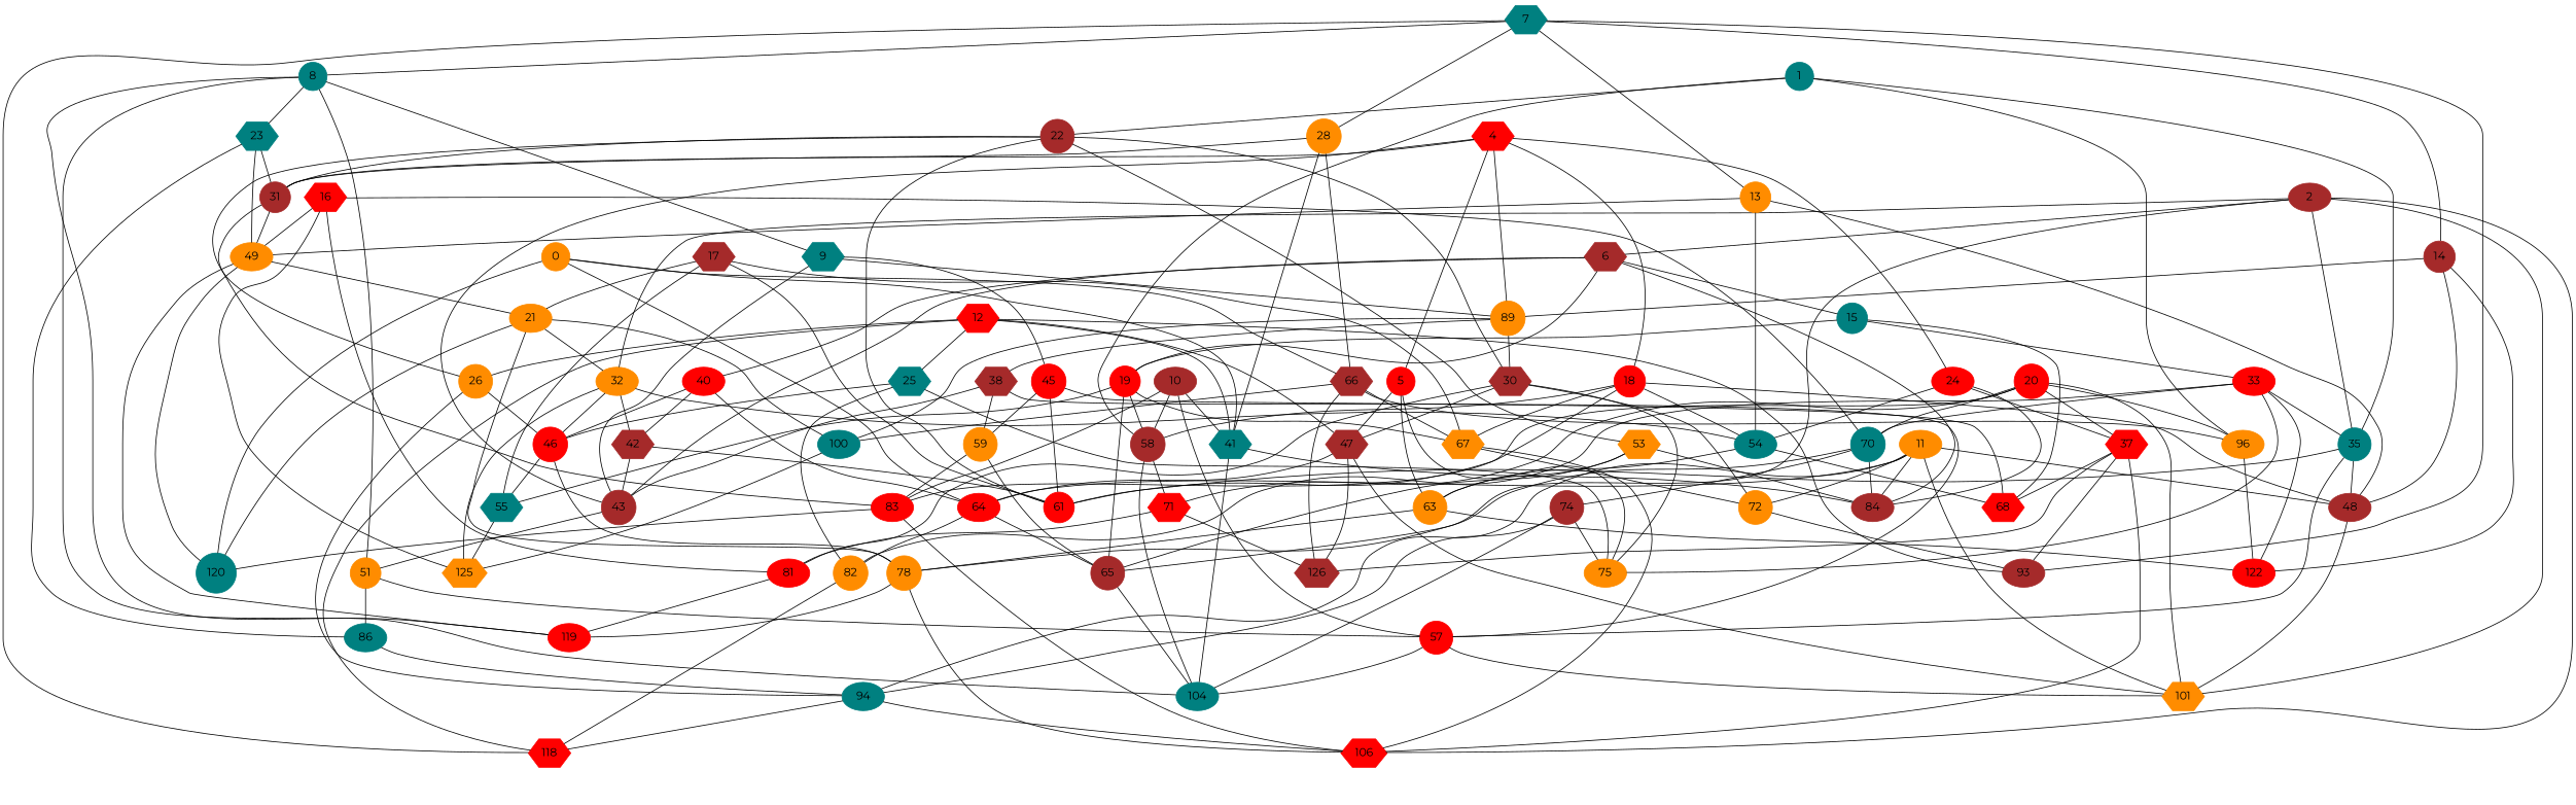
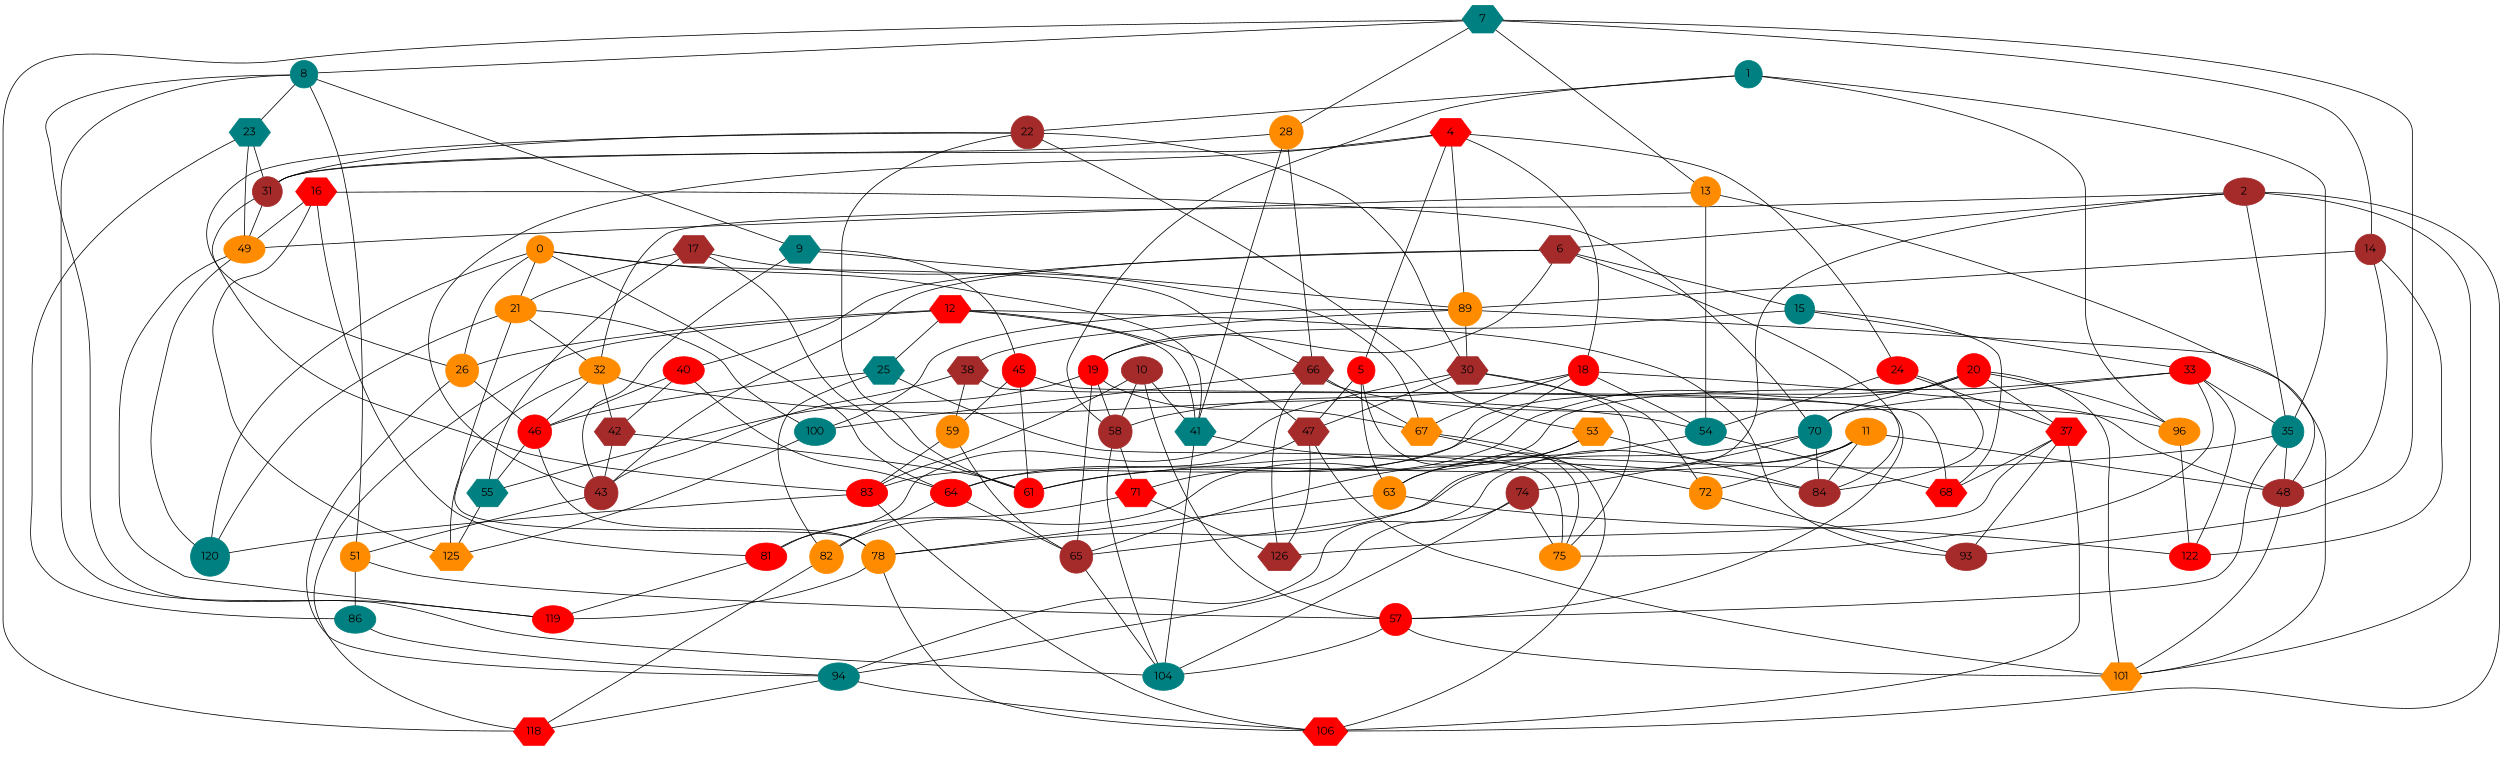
  graph {
    fontname=Montserrat
    node [color=red fontname=Montserrat shape=circle style=filled]
    edge [fontname=Montserrat]
    22 [color=brown super="+127"]
    26 [color=darkorange super="+27"]
    31 [color=brown super="+44"]
    61 [super="+79"]
    30 [color=brown shape=hexagon super="+39"]
    53 [color=darkorange shape=hexagon]
    1 [color=teal]
    35 [color=teal super="+103"]
    58 [color=brown super="+128"]
    96 [color=darkorange shape=ellipse]
    57 [super="+108"]
    48 [color=brown shape=ellipse super="+115"]
    104 [color=teal shape=ellipse super="+113"]
    71 [shape=hexagon]
    122 [shape=ellipse]
    2 [color=brown shape=ellipse super="+60"]
    6 [color=brown shape=hexagon super="+62"]
    32 [color=darkorange shape=ellipse super="+76"]
    65 [color=brown super="+69"]
    101 [color=darkorange shape=hexagon super="+110"]
    106 [shape=hexagon super="+123"]
    43 [color=brown super="+105"]
    15 [color=teal]
    19 [super="+91"]
    40 [shape=ellipse]
    84 [color=brown shape=ellipse super="+95"]
    54 [color=teal shape=ellipse super="+109"]
    125 [color=darkorange shape=hexagon]
    46 [super="+92"]
    42 [color=brown shape=hexagon]
    n31 [color=darkorange label=0 super="+34"]
    21 [color=darkorange shape=ellipse super="+85"]
    41 [color=teal shape=hexagon super="+112"]
    64 [shape=ellipse super="+116"]
    66 [color=brown shape=hexagon super="+114"]
    120 [color=teal]
    78 [color=darkorange super="+87"]
    100 [color=teal shape=ellipse]
    94 [color=teal shape=ellipse super="+98"]
    82 [color=darkorange]
    67 [color=darkorange shape=hexagon super="+107"]
    126 [color=brown shape=hexagon]
    4 [shape=hexagon super="+88"]
    5
    18 [super="+56"]
    24 [shape=ellipse]
    n47 [color=darkorange label=89 super="+73"]
    47 [color=brown shape=hexagon super="+89"]
    63 [color=darkorange super="+124"]
    75 [color=darkorange shape=ellipse super="+99"]
    37 [shape=hexagon super="+117"]
    38 [color=brown shape=hexagon]
    83 [shape=ellipse super="+121"]
    49 [color=darkorange shape=ellipse super="+90"]
    51 [color=darkorange super="+102"]
    33 [shape=ellipse super="+52"]
    68 [shape=hexagon]
    55 [color=teal shape=hexagon]
    7 [color=teal shape=hexagon super="+36"]
    8 [color=teal super="+80"]
    13 [color=darkorange]
    14 [color=brown]
    28 [color=darkorange]
    93 [color=brown shape=ellipse]
    118 [shape=hexagon]
    9 [color=teal shape=hexagon]
    23 [color=teal shape=hexagon]
    119 [shape=ellipse]
    45
    86 [color=teal shape=ellipse]
    59 [color=darkorange]
    10 [color=brown shape=ellipse]
    11 [color=darkorange shape=ellipse super="+111"]
    72 [color=darkorange]
    12 [shape=hexagon super="+50"]
    25 [color=teal shape=hexagon]
    70 [color=teal super="+77"]
    16 [shape=hexagon]
    81 [shape=ellipse]
    74 [color=brown]
    17 [color=brown shape=hexagon]
    20 [super="+97"]
    22 -- 26
    22 -- 31
    22 -- 61
    22 -- 30
    22 -- 53
    26 -- 46
    26 -- 94
    31 -- 83
    31 -- 49
    30 -- 47
    30 -- 75
    30 -- 72
    30 -- 81
    53 -- 65
    53 -- 84
    53 -- 63
    1 -- 22
    1 -- 35
    1 -- 58
    1 -- 96
    35 -- 61
    35 -- 57
    35 -- 48
    58 -- 104
    58 -- 71
    96 -- 122
    57 -- 104
    57 -- 101
    48 -- 101
    71 -- 126
    71 -- 81
    2 -- 35
    2 -- 6
    2 -- 32
    2 -- 65
    2 -- 101
    2 -- 106
    6 -- 43
    6 -- 15
    6 -- 19
    6 -- 40
    6 -- 84
    32 -- 54
    32 -- 125
    32 -- 46
    32 -- 42
    65 -- 104
    43 -- 51
    15 -- 19
    15 -- 33
    15 -- 68
    19 -- 58
    19 -- 65
    19 -- 67
    19 -- 55
    40 -- 46
    40 -- 42
    40 -- 64
    54 -- 63
    54 -- 68
    46 -- 78
    46 -- 55
    42 -- 61
    42 -- 43
-   49 -- 21
+   n31 -- 26
+   n31 -- 21
    n31 -- 41
    n31 -- 64
    n31 -- 66
    n31 -- 120
    21 -- 32
    21 -- 120
    21 -- 78
    21 -- 100
    41 -- 104
    41 -- 84
    64 -- 65
    64 -- 82
    66 -- 96
    66 -- 100
    66 -- 67
    66 -- 126
    78 -- 106
    78 -- 119
    100 -- 125
    94 -- 106
    94 -- 118
    82 -- 118
    67 -- 106
    67 -- 72
    4 -- 31
    4 -- 43
    4 -- 5
    4 -- 18
    4 -- 24
    4 -- n47
    5 -- 47
    5 -- 63
    5 -- 75
    18 -- 61
    18 -- 58
    18 -- 48
    18 -- 54
    18 -- 67
    24 -- 84
    24 -- 54
    24 -- 37
    n47 -- 30
    n47 -- 100
    n47 -- 38
    47 -- 101
    47 -- 64
    47 -- 126
    63 -- 122
    63 -- 78
    37 -- 106
    37 -- 126
    37 -- 68
    37 -- 93
    38 -- 57
    38 -- 43
    38 -- 59
    83 -- 106
    83 -- 120
    49 -- 120
    49 -- 119
    51 -- 57
    51 -- 86 [weight=2]
    33 -- 35
    33 -- 122
    33 -- 82
    33 -- 75
    33 -- 70
    55 -- 125
    7 -- 8
    7 -- 13
    7 -- 14
    7 -- 28
    7 -- 93
    7 -- 118
    8 -- 104
    8 -- 51
    8 -- 9
    8 -- 23
    8 -- 119
    13 -- 48
    13 -- 54
    13 -- 49
    14 -- 48
    14 -- 122
    14 -- n47
    28 -- 31
    28 -- 41
    28 -- 66
    9 -- 43
    9 -- n47
    9 -- 45
    23 -- 31
    23 -- 49
    23 -- 86
    45 -- 61
    45 -- 68
    45 -- 59
    86 -- 94
    59 -- 65
    59 -- 83
    10 -- 58
    10 -- 57
    10 -- 41
    10 -- 83
    11 -- 48
-   11 -- 101
+   n47 -- 101
    11 -- 84
    11 -- 64
    11 -- 94
    11 -- 72
    72 -- 93
    12 -- 26
    12 -- 41
    12 -- 47
    12 -- 93
    12 -- 118
    12 -- 25
    25 -- 46
    25 -- 82
    25 -- 75
    70 -- 84
    70 -- 78
    70 -- 74
    16 -- 125
    16 -- 49
    16 -- 70
    16 -- 81
    81 -- 119
    74 -- 104
    74 -- 94
    74 -- 75
    17 -- 61
    17 -- 21
    17 -- 67
    17 -- 55
    20 -- 96
    20 -- 71
    20 -- 101
    20 -- 37
    20 -- 83
    20 -- 70
  }
